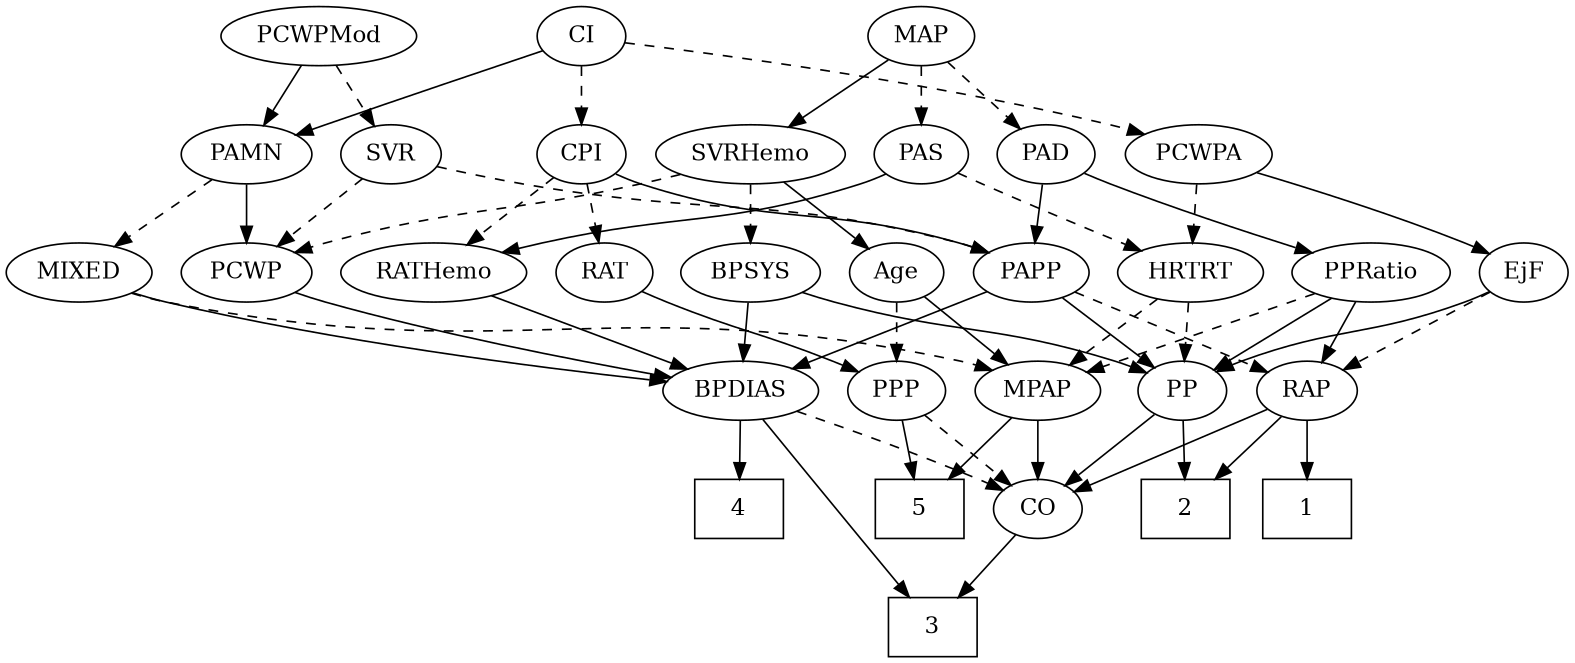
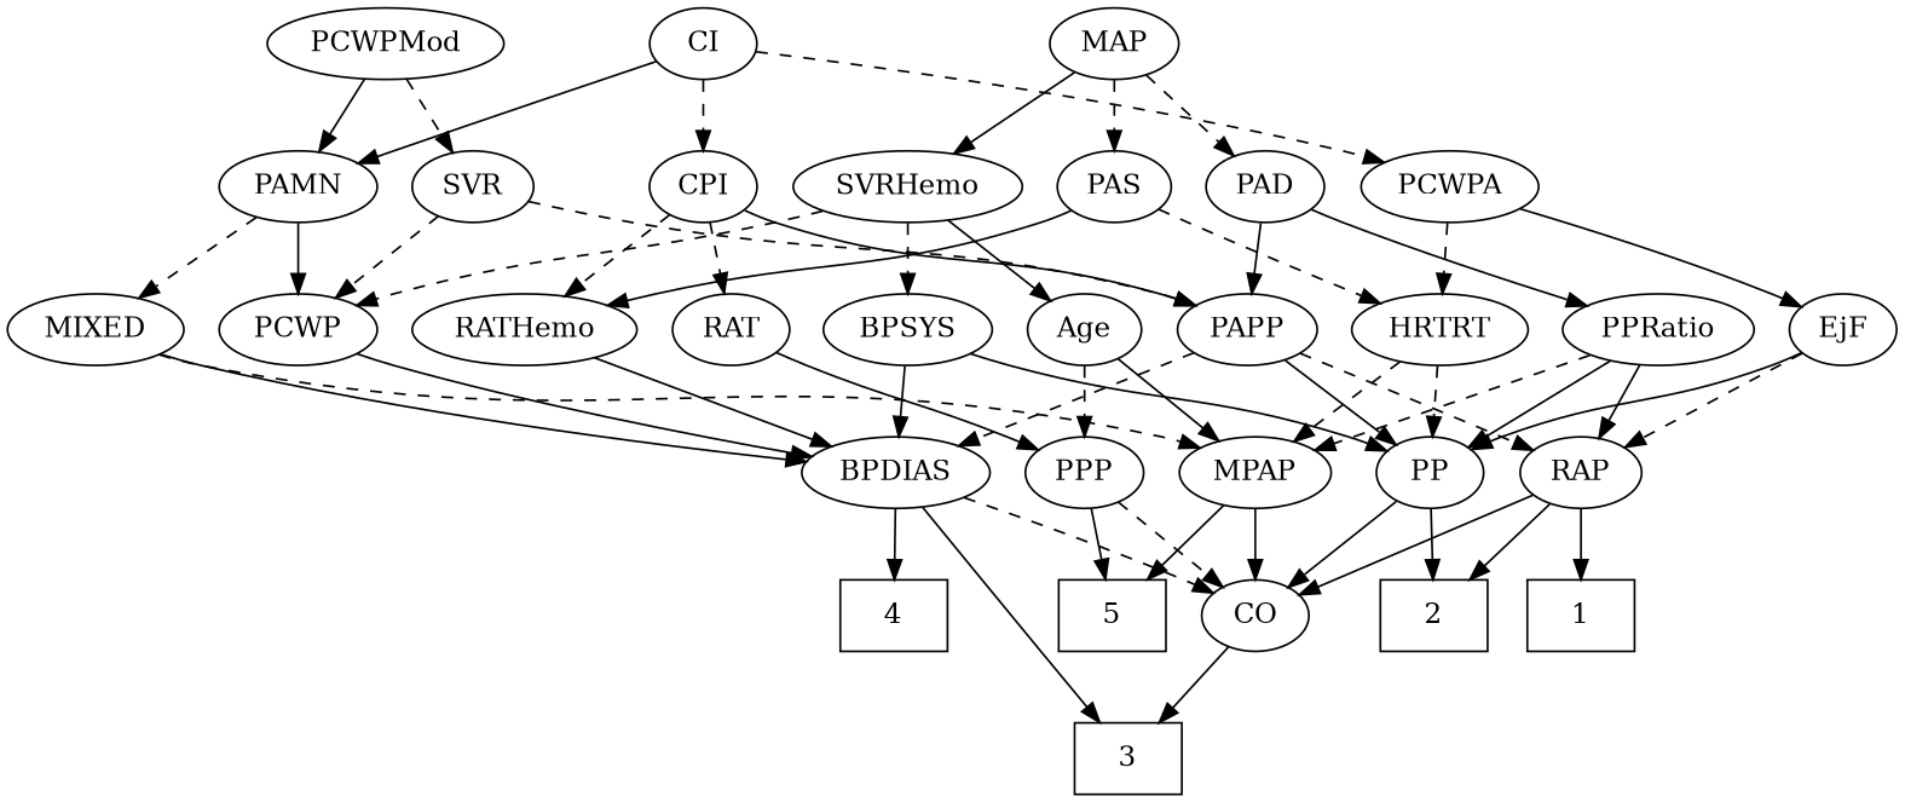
  strict digraph {
    edge [style=solid]
    1 [height=0.5 shape=box width=0.75]
    2 [height=0.5 shape=box width=0.75]
    3 [height=0.5 shape=box width=0.75]
    4 [height=0.5 shape=box width=0.75]
    5 [height=0.5 shape=box width=0.75]
    Age [height=0.5 width=0.75]
    MPAP [height=0.5 width=0.97491]
    PPP [height=0.5 width=0.75]
    CO [height=0.5 width=0.75]
    EjF [height=0.5 width=0.75]
    RAP [height=0.5 width=0.77632]
    PP [height=0.5 width=0.75]
    MIXED [height=0.5 width=1.1193]
    BPDIAS [height=0.5 width=1.1735]
    BPSYS [height=0.5 width=1.0471]
    PAD [height=0.5 width=0.79437]
    PPRatio [height=0.5 width=1.1013]
    PAPP [height=0.5 width=0.88464]
    PAS [height=0.5 width=0.75]
    RATHemo [height=0.5 width=1.3721]
    HRTRT [height=0.5 width=1.1013]
    PAMN [height=0.5 width=1.011]
    PCWP [height=0.5 width=0.97491]
    CPI [height=0.5 width=0.75]
    RAT [height=0.5 width=0.75827]
    SVR [height=0.5 width=0.77632]
    PCWPMod [height=0.5 width=1.4443]
    PCWPA [height=0.5 width=1.1555]
    MAP [height=0.5 width=0.84854]
    SVRHemo [height=0.5 width=1.3902]
    CI [height=0.5 width=0.75]
    Age -> MPAP
    Age -> PPP [style=dashed]
    MPAP -> 5
    MPAP -> CO
    PPP -> 5
    PPP -> CO [style=dashed]
    CO -> 3
    EjF -> RAP [style=dashed]
    EjF -> PP
    RAP -> 1
    RAP -> 2
    RAP -> CO
    PP -> 2
    PP -> CO
    MIXED -> MPAP [style=dashed]
    MIXED -> BPDIAS
    BPDIAS -> 3
    BPDIAS -> 4
    BPDIAS -> CO [style=dashed]
    BPSYS -> PP
    BPSYS -> BPDIAS
    PAD -> PPRatio
    PAD -> PAPP
    PPRatio -> MPAP [style=dashed]
    PPRatio -> RAP
    PPRatio -> PP
    PAPP -> RAP [style=dashed]
    PAPP -> PP
-   PAPP -> BPDIAS
+   PAPP -> BPDIAS [style=dashed]
    PAS -> RATHemo
    PAS -> HRTRT [style=dashed]
    RATHemo -> BPDIAS
    HRTRT -> MPAP [style=dashed]
    HRTRT -> PP [style=dashed]
    PAMN -> MIXED [style=dashed]
    PAMN -> PCWP
    PCWP -> BPDIAS
    CPI -> PAPP
    CPI -> RATHemo [style=dashed]
    CPI -> RAT [style=dashed]
    RAT -> PPP
    SVR -> PAPP [style=dashed]
    SVR -> PCWP [style=dashed]
    PCWPMod -> PAMN
    PCWPMod -> SVR [style=dashed]
    PCWPA -> EjF
    PCWPA -> HRTRT [style=dashed]
    MAP -> PAD [style=dashed]
    MAP -> PAS [style=dashed]
    MAP -> SVRHemo
    SVRHemo -> Age
    SVRHemo -> BPSYS [style=dashed]
    SVRHemo -> PCWP [style=dashed]
    CI -> PAMN
    CI -> CPI [style=dashed]
    CI -> PCWPA [style=dashed]
  }
